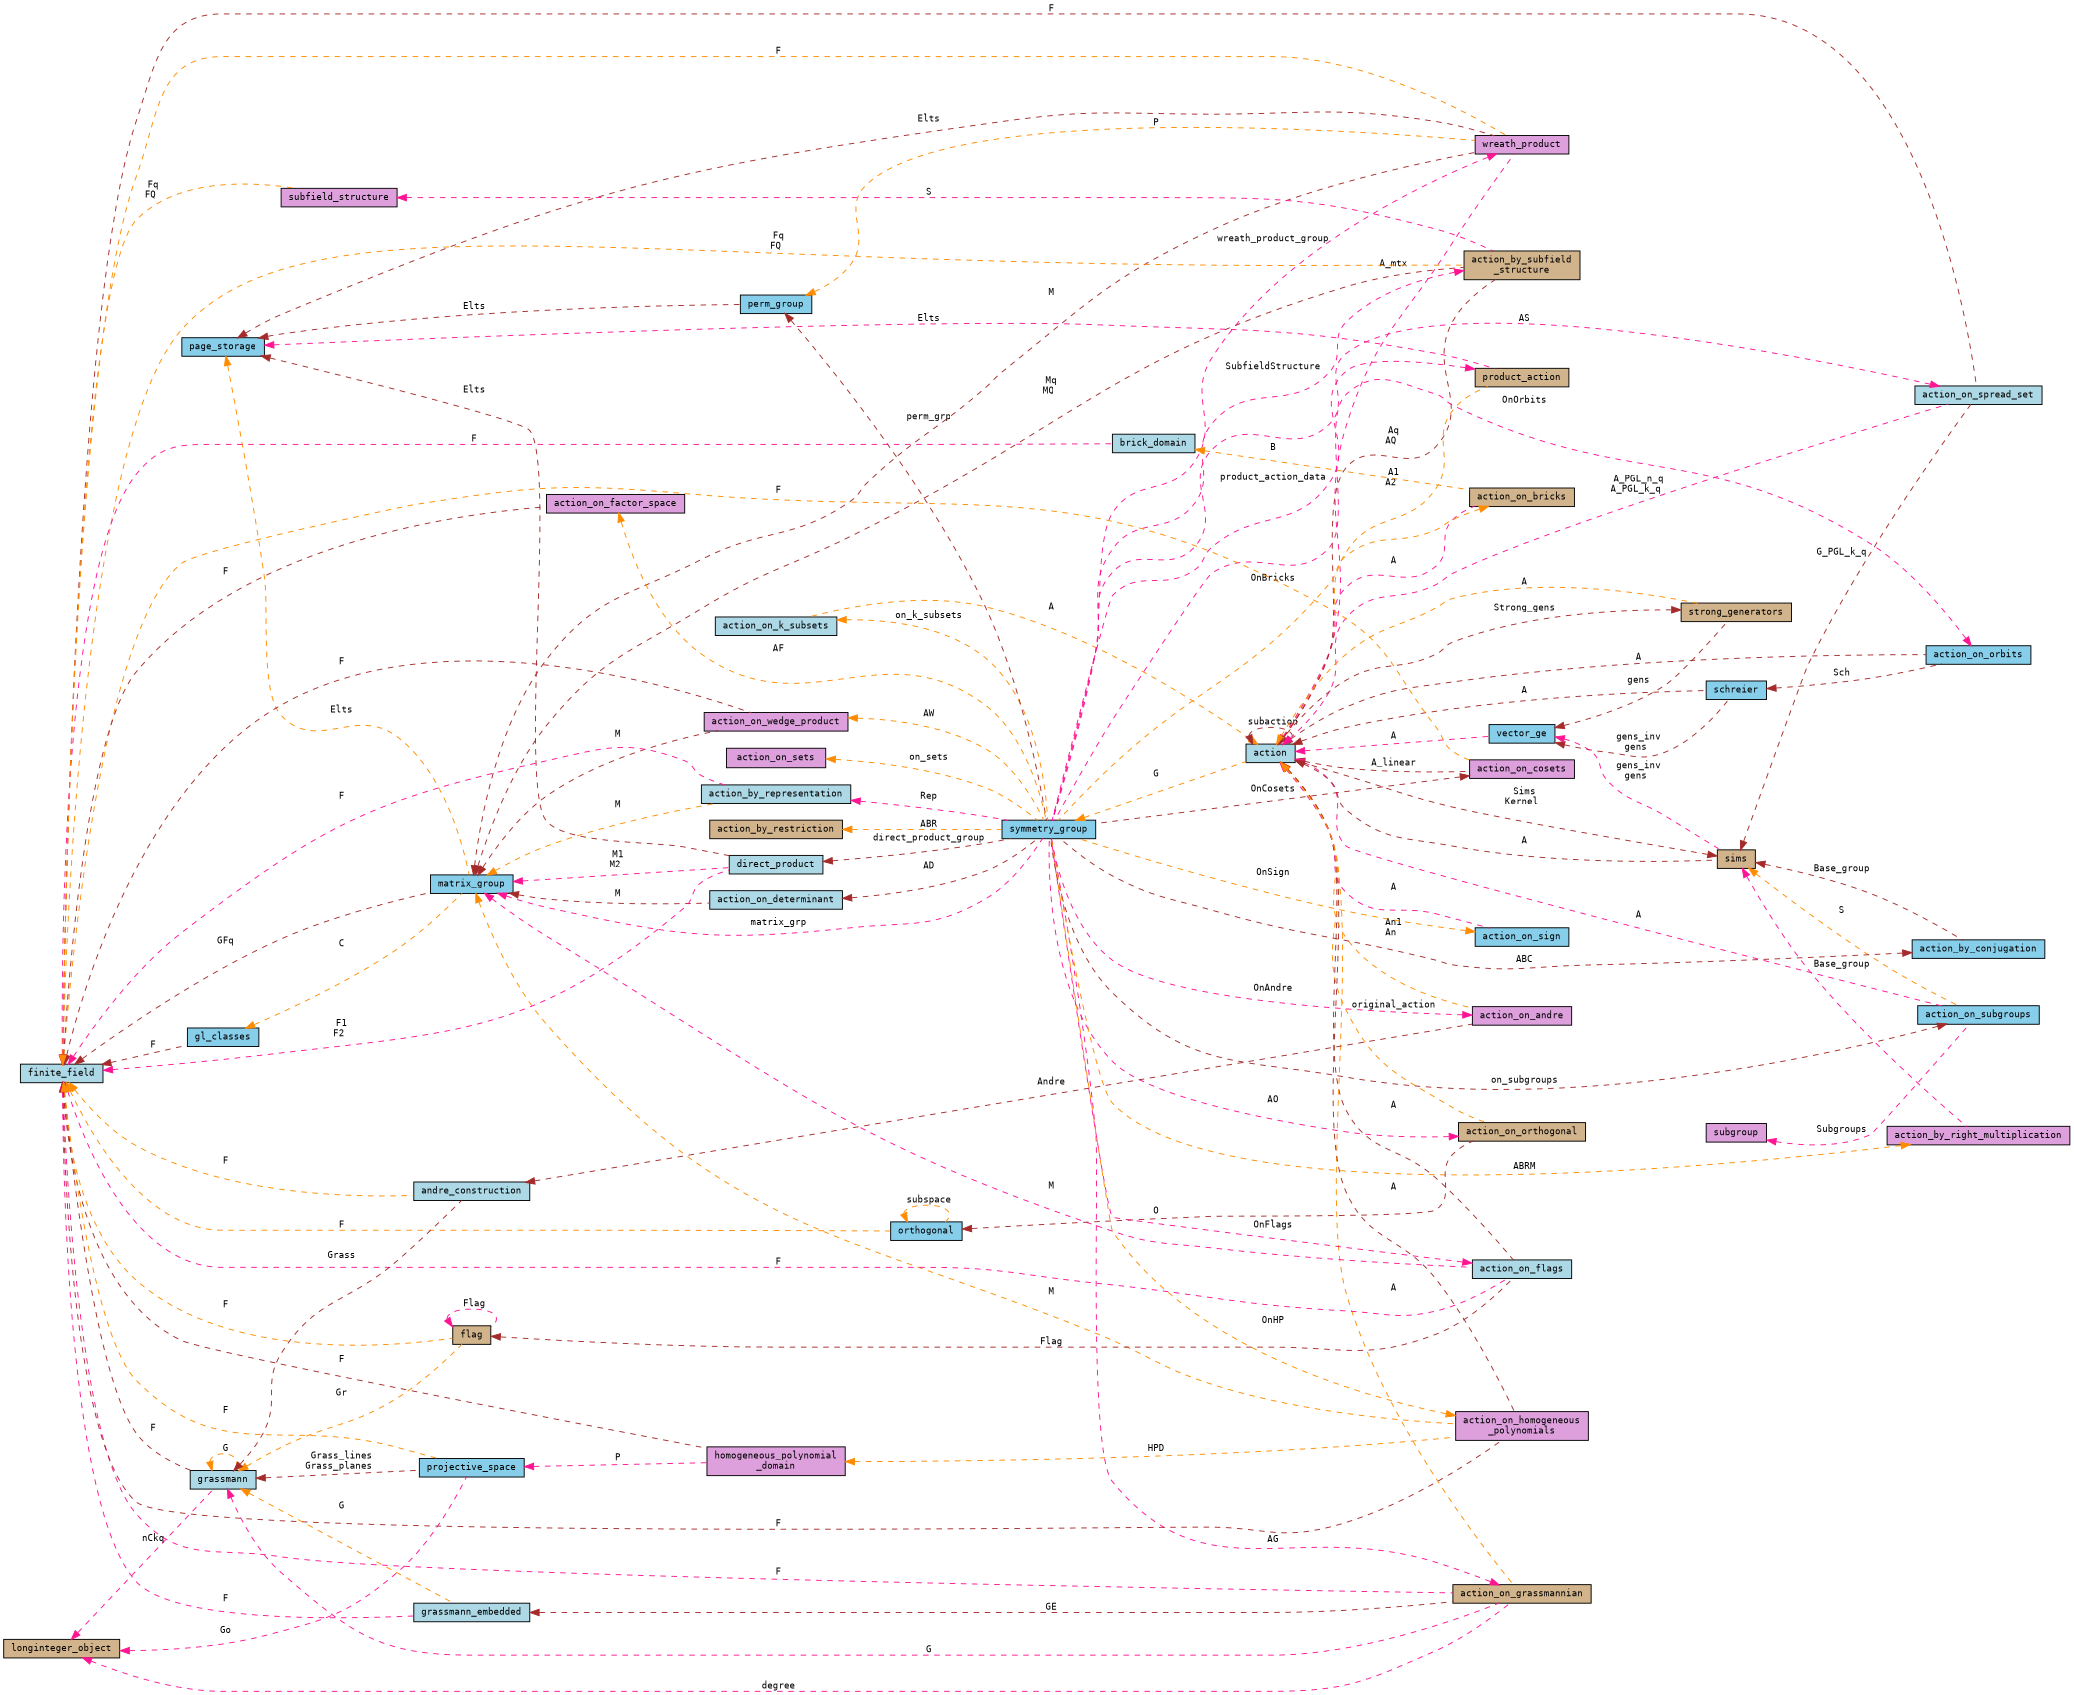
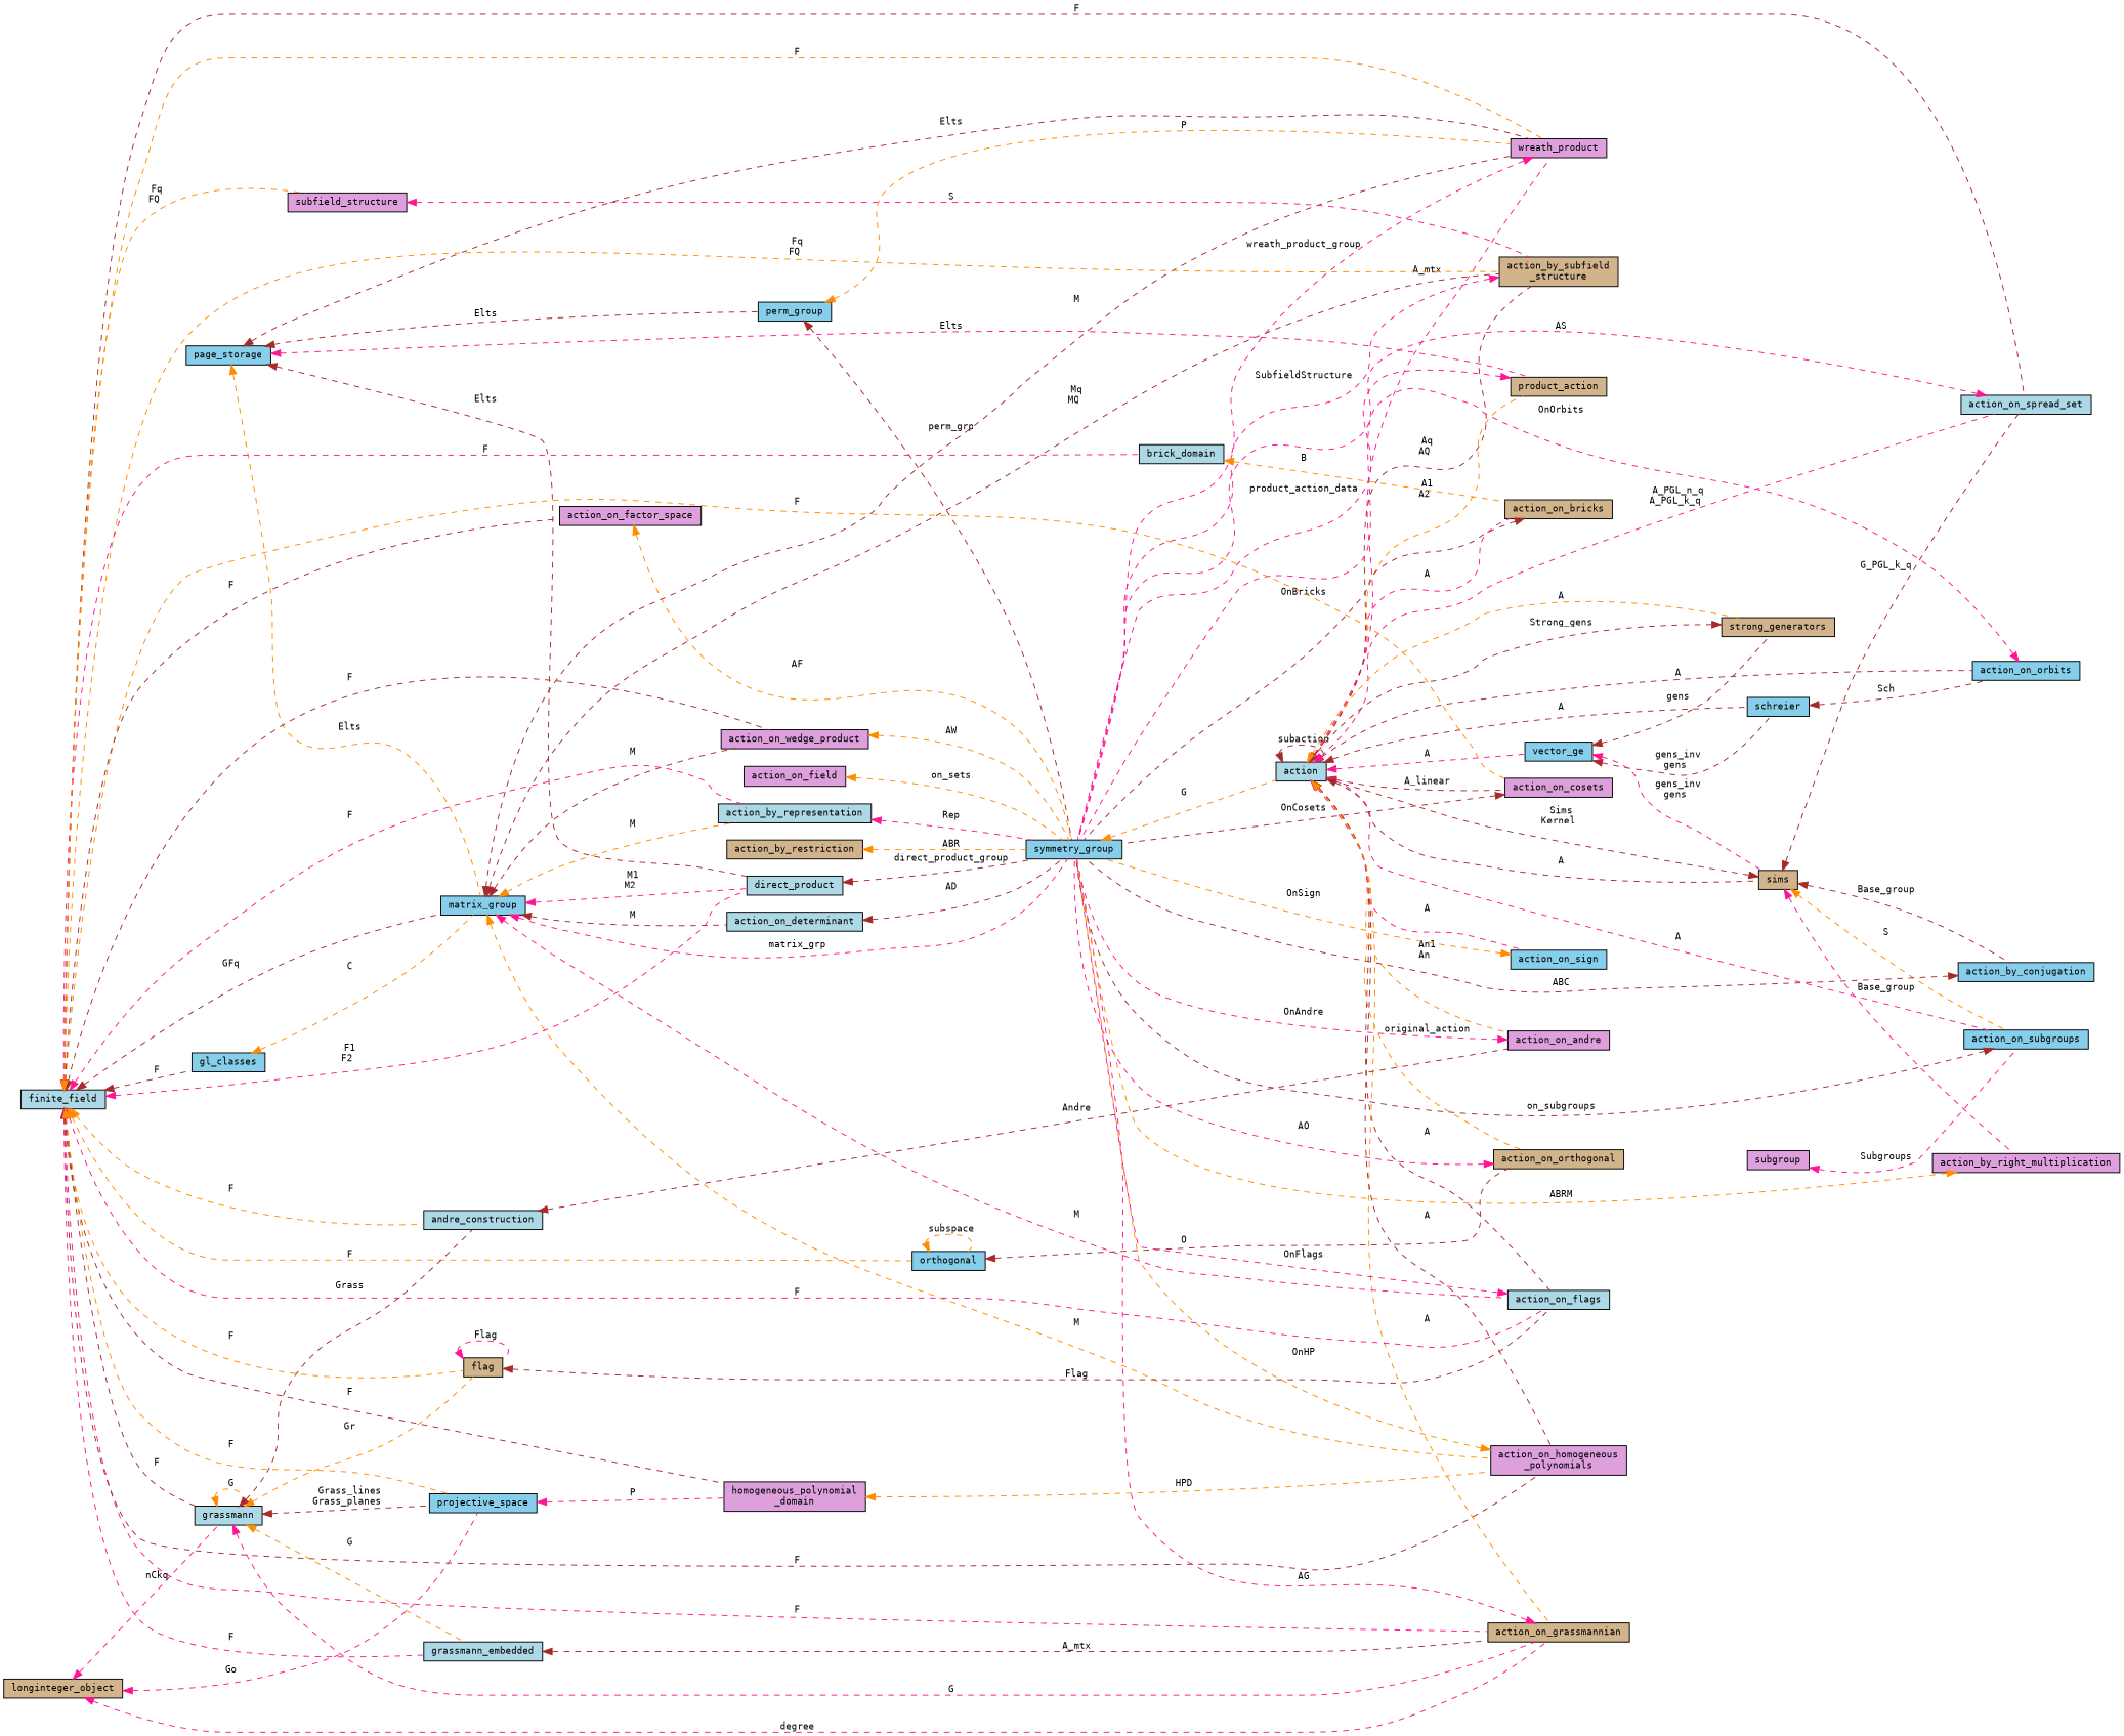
  digraph {
    fontname="DejaVu Sans Mono"
    rankdir=LR
    node [color=black fillcolor=skyblue fontname="DejaVu Sans Mono" fontsize=10 shape=record style=filled]
    edge [color=brown dir=back fontname="DejaVu Sans Mono" fontsize=10 labelfontname=Helvetica labelfontsize=10 style=dashed]
-   n1 [fillcolor=lightblue fontcolor=black height=0.2 label=action_on_k_subsets width=0.4]
    n2 [height=0.2 label=symmetry_group width=0.4]
    n3 [fillcolor=lightblue height=0.2 label=action width=0.4]
    n4 [fillcolor=tan height=0.2 label=product_action width=0.4]
    n5 [fillcolor=lightblue height=0.2 label=action_on_flags width=0.4]
    n6 [fillcolor=plum height=0.2 label=action_on_cosets width=0.4]
    n7 [fillcolor=tan height=0.2 label=action_on_orthogonal width=0.4]
    n8 [fillcolor=tan height=0.2 label=action_on_grassmannian width=0.4]
    n9 [fillcolor=plum height=0.2 label="action_on_homogeneous\l_polynomials" width=0.4]
    n10 [height=0.2 label=action_on_orbits width=0.4]
    n11 [height=0.2 label=schreier width=0.4]
    n12 [height=0.2 label=vector_ge width=0.4]
    n13 [fillcolor=plum height=0.2 label=wreath_product width=0.4]
    n14 [height=0.2 label=action_on_subgroups width=0.4]
    n15 [fillcolor=tan height=0.2 label=sims width=0.4]
    n16 [fillcolor=tan height=0.2 label=action_on_bricks width=0.4]
    n17 [height=0.2 label=action_on_sign width=0.4]
    n18 [fillcolor=tan height=0.2 label="action_by_subfield\l_structure" width=0.4]
    n19 [fillcolor=lightblue height=0.2 label=action_on_spread_set width=0.4]
    n20 [fillcolor=plum height=0.2 label=action_on_andre width=0.4]
    n21 [fillcolor=tan height=0.2 label=strong_generators width=0.4]
    n22 [fillcolor=plum height=0.2 label=action_by_right_multiplication width=0.4]
    n23 [height=0.2 label=action_by_conjugation width=0.4]
    n24 [height=0.2 label=page_storage width=0.4]
    n25 [height=0.2 label=matrix_group width=0.4]
    n26 [height=0.2 label=perm_group width=0.4]
    n27 [fillcolor=lightblue height=0.2 label=direct_product width=0.4]
    n28 [fillcolor=plum height=0.2 label=action_on_wedge_product width=0.4]
    n29 [fillcolor=lightblue height=0.2 label=action_on_determinant width=0.4]
    n30 [fillcolor=lightblue height=0.2 label=action_by_representation width=0.4]
    n31 [fillcolor=tan height=0.2 label=action_by_restriction width=0.4]
    n32 [height=0.2 label=gl_classes width=0.4]
    n33 [fillcolor=lightblue height=0.2 label=finite_field width=0.4]
    n34 [fillcolor=tan height=0.2 label=flag width=0.4]
    n35 [fillcolor=lightblue height=0.2 label=grassmann width=0.4]
    n36 [fillcolor=plum height=0.2 label=action_on_factor_space width=0.4]
    n37 [height=0.2 label=orthogonal width=0.4]
    n38 [fillcolor=lightblue height=0.2 label=grassmann_embedded width=0.4]
    n39 [fillcolor=plum height=0.2 label="homogeneous_polynomial\l_domain" width=0.4]
    n40 [height=0.2 label=projective_space width=0.4]
    n41 [fillcolor=lightblue height=0.2 label=brick_domain width=0.4]
    n42 [fillcolor=plum height=0.2 label=subfield_structure width=0.4]
    n43 [fillcolor=lightblue height=0.2 label=andre_construction width=0.4]
    n44 [fillcolor=tan height=0.2 label=longinteger_object width=0.4]
    n45 [fillcolor=plum height=0.2 label=subgroup width=0.4]
-   n46 [fillcolor=plum height=0.2 label=action_on_sets width=0.4]
-   n1 -> n2 [color=darkorange label=" on_k_subsets"]
+   n46 [fillcolor=plum height=0.2 label=action_on_field width=0.4]
    n2 -> n3 [color=darkorange label=" G"]
-   n3 -> n1 [color=darkorange label=" A"]
    n3 -> n3 [label=" subaction"]
    n3 -> n4 [color=darkorange label=" A1\nA2"]
    n3 -> n5 [label=" A"]
    n3 -> n6 [label=" A_linear"]
    n3 -> n7 [color=darkorange label=" original_action"]
    n3 -> n8 [color=darkorange label=" A"]
    n3 -> n9 [label=" A"]
    n3 -> n10 [label=" A"]
    n3 -> n11 [label=" A"]
    n3 -> n12 [color=deeppink label=" A"]
    n3 -> n13 [color=deeppink label=" A_mtx"]
    n3 -> n14 [color=deeppink label=" A"]
    n3 -> n15 [label=" A"]
    n3 -> n16 [color=deeppink label=" A"]
    n3 -> n17 [color=deeppink label=" A"]
    n3 -> n18 [label=" Aq\nAQ"]
    n3 -> n19 [color=deeppink label=" A_PGL_n_q\nA_PGL_k_q"]
    n3 -> n20 [color=darkorange label=" An1\nAn"]
    n3 -> n21 [color=darkorange label=" A"]
    n4 -> n2 [color=deeppink label=" product_action_data"]
    n5 -> n2 [color=deeppink label=" OnFlags"]
    n6 -> n2 [label=" OnCosets"]
    n7 -> n2 [color=deeppink label=" AO"]
    n8 -> n2 [color=deeppink label=" AG"]
    n9 -> n2 [color=darkorange label=" OnHP"]
    n10 -> n2 [color=deeppink label=" OnOrbits"]
    n11 -> n10 [label=" Sch"]
    n12 -> n11 [label=" gens_inv\ngens"]
    n12 -> n15 [color=deeppink label=" gens_inv\ngens"]
    n12 -> n21 [label=" gens"]
    n13 -> n2 [color=deeppink label=" wreath_product_group"]
    n14 -> n2 [label=" on_subgroups"]
    n15 -> n3 [label=" Sims\nKernel"]
    n15 -> n14 [color=darkorange label=" S"]
    n15 -> n19 [label=" G_PGL_k_q"]
    n15 -> n22 [color=deeppink label=" Base_group"]
    n15 -> n23 [label=" Base_group"]
-   n16 -> n2 [color=darkorange label=" OnBricks"]
+   n16 -> n2 [label=" OnBricks"]
    n17 -> n2 [color=darkorange label=" OnSign"]
    n18 -> n2 [color=deeppink label=" SubfieldStructure"]
    n19 -> n2 [color=deeppink label=" AS"]
    n20 -> n2 [color=deeppink label=" OnAndre"]
    n21 -> n3 [label=" Strong_gens"]
    n22 -> n2 [color=darkorange label=" ABRM"]
    n23 -> n2 [label=" ABC"]
    n24 -> n4 [color=deeppink label=" Elts"]
    n24 -> n13 [label=" Elts"]
    n24 -> n25 [color=darkorange label=" Elts"]
    n24 -> n26 [label=" Elts"]
    n24 -> n27 [label=" Elts"]
    n25 -> n2 [color=deeppink label=" matrix_grp"]
    n25 -> n5 [color=deeppink label=" M"]
    n25 -> n9 [color=darkorange label=" M"]
    n25 -> n13 [label=" M"]
    n25 -> n18 [label=" Mq\nMQ"]
    n25 -> n27 [color=deeppink label=" M1\nM2"]
    n25 -> n28 [label=" M"]
    n25 -> n29 [label=" M"]
    n25 -> n30 [color=darkorange label=" M"]
    n26 -> n2 [label=" perm_grp"]
    n26 -> n13 [color=darkorange label=" P"]
    n27 -> n2 [label=" direct_product_group"]
    n28 -> n2 [color=darkorange label=" AW"]
    n29 -> n2 [label=" AD"]
    n30 -> n2 [color=deeppink label=" Rep"]
    n31 -> n2 [color=darkorange label=" ABR"]
    n32 -> n25 [color=darkorange label=" C"]
    n33 -> n5 [color=deeppink label=" F"]
    n33 -> n6 [color=darkorange label=" F"]
    n33 -> n8 [color=deeppink label=" F"]
    n33 -> n9 [label=" F"]
    n33 -> n13 [color=darkorange label=" F"]
    n33 -> n18 [color=darkorange label=" Fq\nFQ"]
    n33 -> n19 [label=" F"]
    n33 -> n25 [label=" GFq"]
    n33 -> n27 [color=deeppink label=" F1\nF2"]
    n33 -> n28 [label=" F"]
    n33 -> n30 [color=deeppink label=" F"]
    n33 -> n32 [label=" F"]
    n33 -> n34 [color=darkorange label=" F"]
    n33 -> n35 [label=" F"]
    n33 -> n36 [label=" F"]
    n33 -> n37 [color=darkorange label=" F"]
    n33 -> n38 [color=deeppink label=" F"]
    n33 -> n39 [label=" F"]
    n33 -> n40 [color=darkorange label=" F"]
    n33 -> n41 [color=deeppink label=" F"]
    n33 -> n42 [color=darkorange label=" Fq\nFQ"]
    n33 -> n43 [color=darkorange label=" F"]
    n34 -> n5 [label=" Flag"]
    n34 -> n34 [color=deeppink label=" Flag"]
    n35 -> n8 [color=deeppink label=" G"]
    n35 -> n34 [color=darkorange label=" Gr"]
    n35 -> n35 [color=darkorange label=" G"]
    n35 -> n38 [color=darkorange label=" G"]
    n35 -> n40 [label=" Grass_lines\nGrass_planes"]
    n35 -> n43 [label=" Grass"]
    n36 -> n2 [color=darkorange label=" AF"]
    n37 -> n7 [label=" O"]
    n37 -> n37 [color=darkorange label=" subspace"]
-   n38 -> n8 [label=" GE"]
+   n38 -> n8 [label=" A_mtx"]
    n39 -> n9 [color=darkorange label=" HPD"]
    n40 -> n39 [color=deeppink label=" P"]
    n41 -> n16 [color=darkorange label=" B"]
    n42 -> n18 [color=deeppink label=" S"]
    n43 -> n20 [label=" Andre"]
    n44 -> n8 [color=deeppink label=" degree"]
    n44 -> n35 [color=deeppink label=" nCkq"]
    n44 -> n40 [color=deeppink label=" Go"]
    n45 -> n14 [color=deeppink label=" Subgroups"]
    n46 -> n2 [color=darkorange label=" on_sets"]
  }
